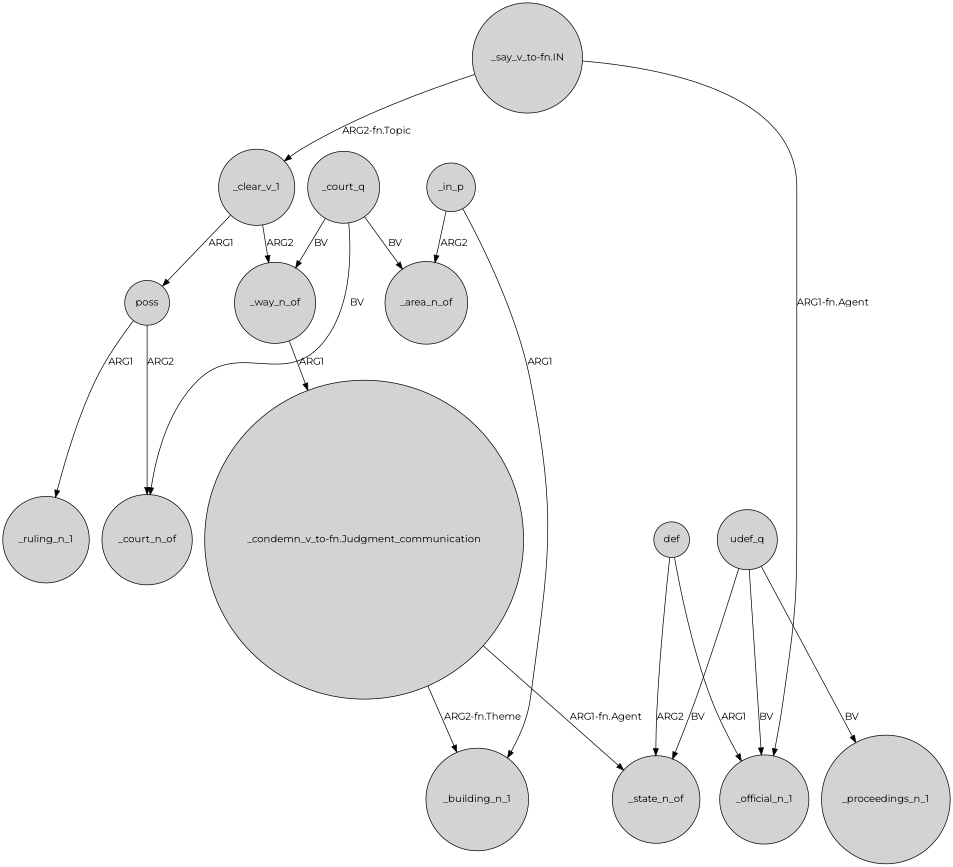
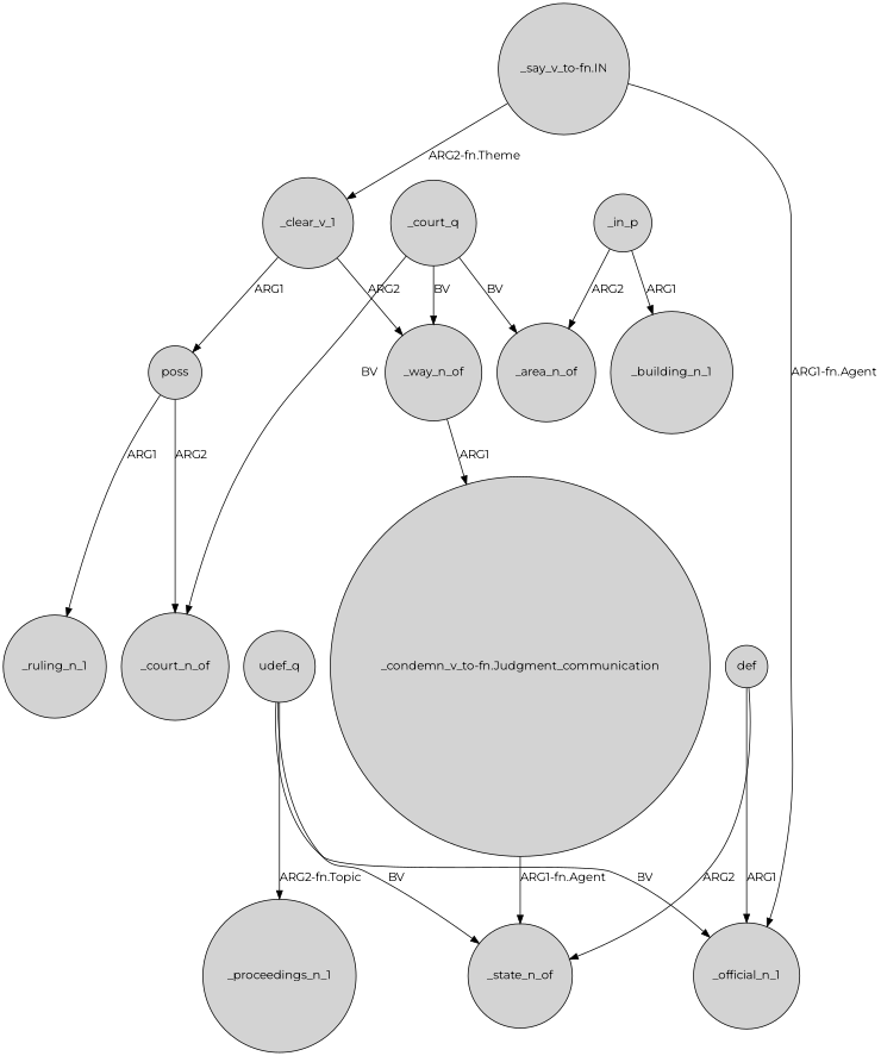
  digraph {
    fontname=Montserrat
    node [fontname=Montserrat shape=circle style=filled]
    edge [fontname=Montserrat]
    _way_n_of
    "_condemn_v_to-fn.Judgment_communication"
    _building_n_1
    _state_n_of
    poss
    _court_n_of
    _ruling_n_1
    _in_p
    _area_n_of
    udef_q
    _proceedings_n_1
    _official_n_1
    "_say_v_to-fn.IN"
    _clear_v_1
    n15 [label=_court_q]
    n16 [label=def]
    _way_n_of -> "_condemn_v_to-fn.Judgment_communication" [label=ARG1]
-   "_condemn_v_to-fn.Judgment_communication" -> _building_n_1 [label="ARG2-fn.Theme"]
    "_condemn_v_to-fn.Judgment_communication" -> _state_n_of [label="ARG1-fn.Agent"]
    poss -> _court_n_of [label=ARG2]
    poss -> _ruling_n_1 [label=ARG1]
    _in_p -> _building_n_1 [label=ARG1]
    _in_p -> _area_n_of [label=ARG2]
    udef_q -> _state_n_of [label=BV]
-   udef_q -> _proceedings_n_1 [label=BV]
+   udef_q -> _proceedings_n_1 [label="ARG2-fn.Topic"]
    udef_q -> _official_n_1 [label=BV]
    "_say_v_to-fn.IN" -> _official_n_1 [label="ARG1-fn.Agent"]
-   "_say_v_to-fn.IN" -> _clear_v_1 [label="ARG2-fn.Topic"]
+   "_say_v_to-fn.IN" -> _clear_v_1 [label="ARG2-fn.Theme"]
    _clear_v_1 -> _way_n_of [label=ARG2]
    _clear_v_1 -> poss [label=ARG1]
    n15 -> _way_n_of [label=BV]
    n15 -> _court_n_of [label=BV]
    n15 -> _area_n_of [label=BV]
    n16 -> _state_n_of [label=ARG2]
    n16 -> _official_n_1 [label=ARG1]
  }
